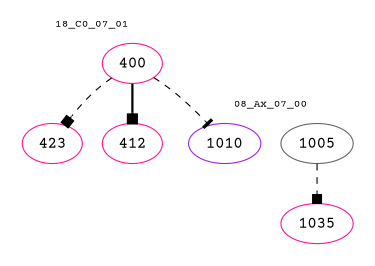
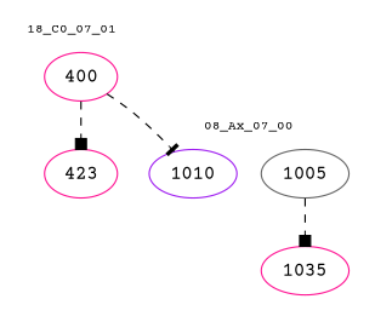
  digraph {
    fontname="Courier Prime"
    node [color=deeppink fontname="Courier Prime"]
    edge [arrowhead=box color=black fontname="Courier Prime" style=dashed]
    n1 [color=gray40 label=1005]
    n2 [color=purple label=1010]
    n3 [label=1035]
    n4 [label=400]
    n5 [label=423]
-   n6 [label=412]
    subgraph cluster_1 {
      color=white
      fontsize=10
      label="08_Ax_07_00"
      n1
      n2
      n3
    }
    subgraph cluster_2 {
      color=white
      fontsize=10
      label="18_C0_07_01"
      n4
      n5
-     n6
    }
    n1 -> n3
    n4 -> n2 [arrowhead=tee]
    n4 -> n5
-   n4 -> n6 [style=bold]
  }
